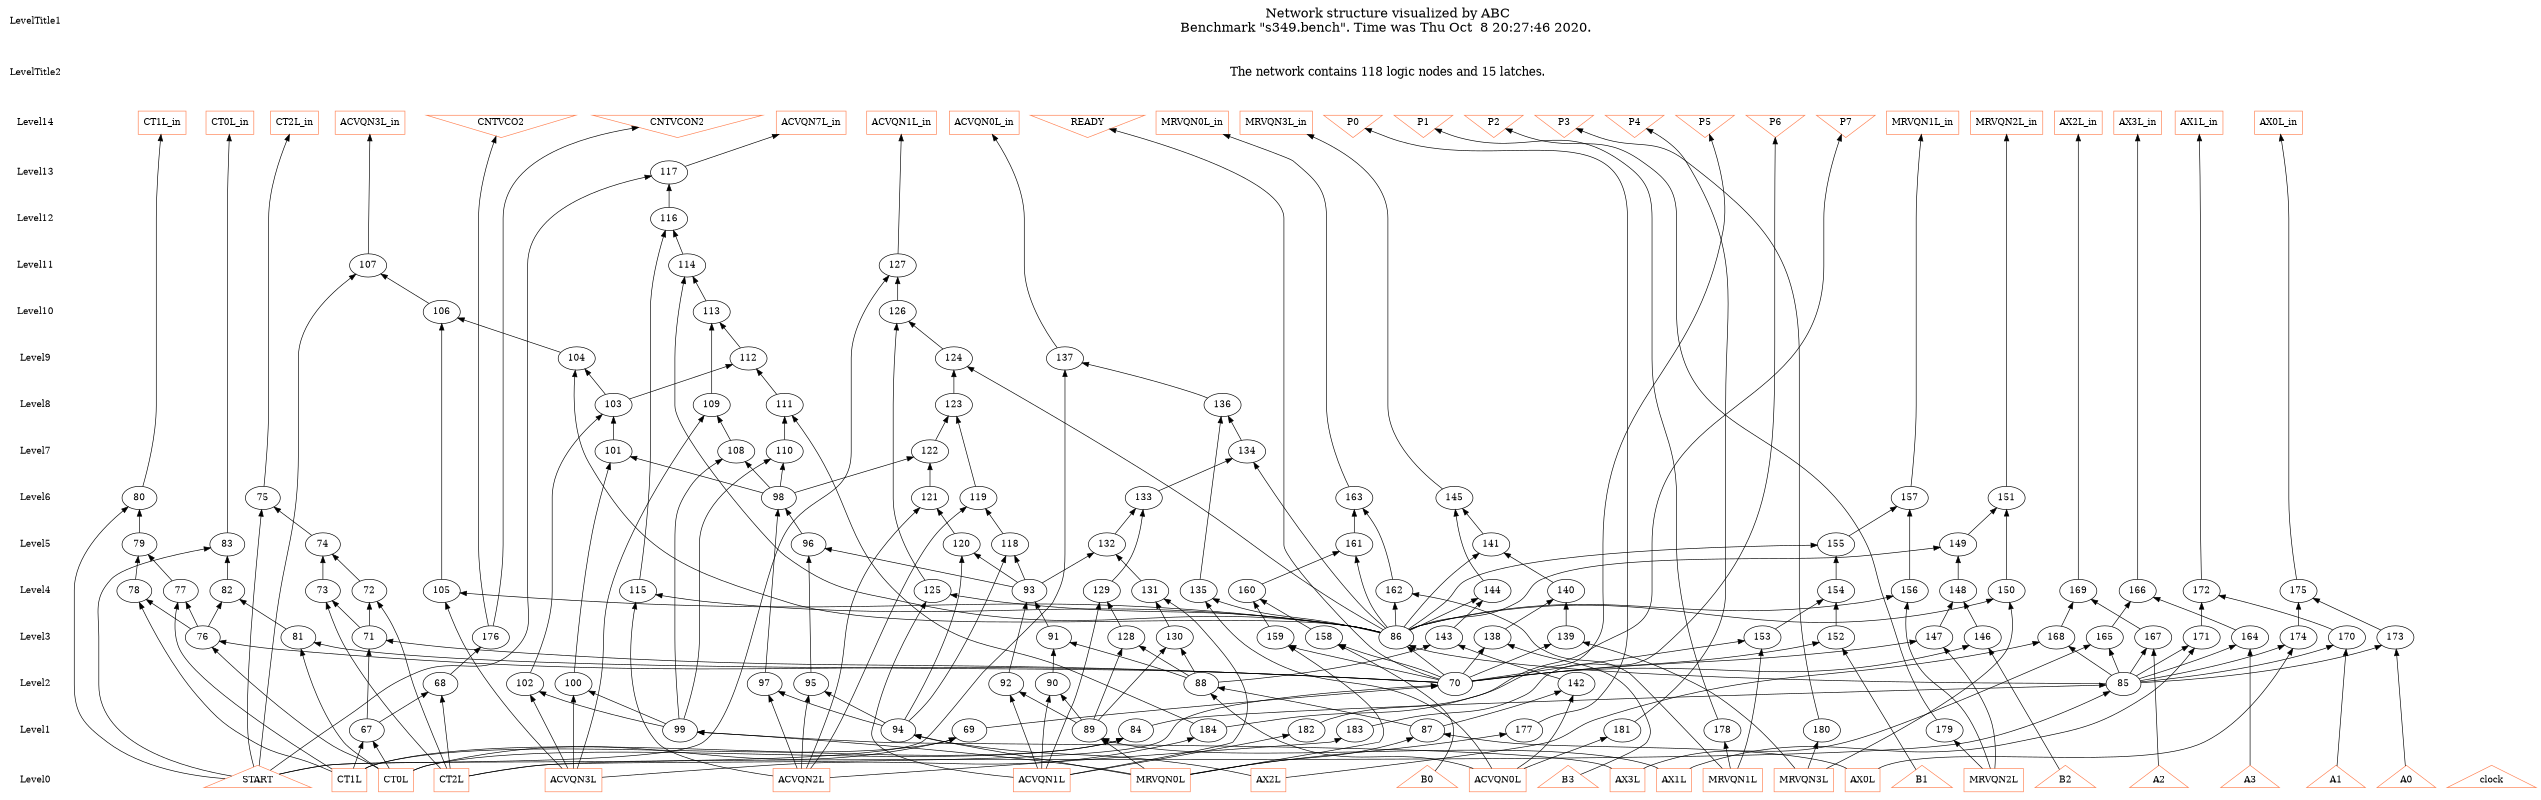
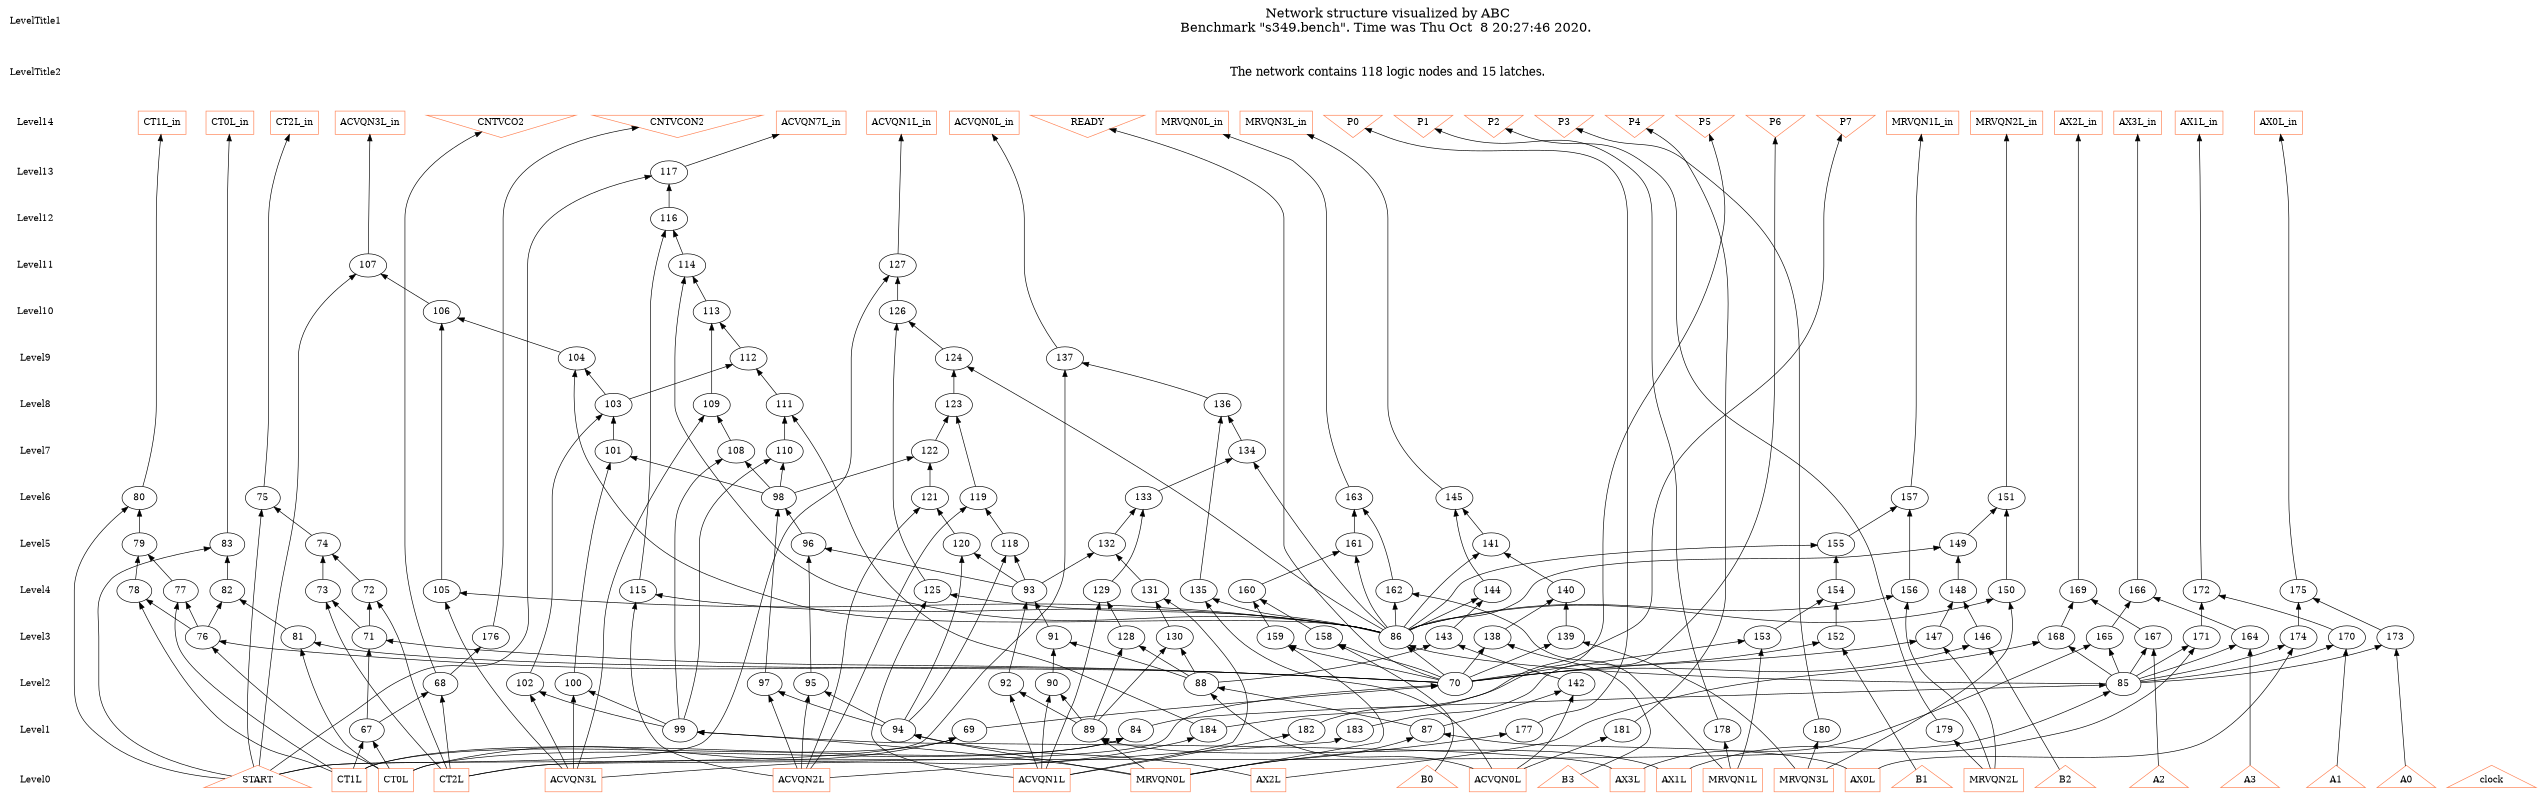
  digraph {
    node [shape=ellipse]
    edge [dir=back style=solid]
    LevelTitle1 [shape=plaintext]
    LevelTitle2 [shape=plaintext]
    Level14 [shape=plaintext]
    Level13 [shape=plaintext]
    Level12 [shape=plaintext]
    Level11 [shape=plaintext]
    Level10 [shape=plaintext]
    Level9 [shape=plaintext]
    Level8 [shape=plaintext]
    Level7 [shape=plaintext]
    Level6 [shape=plaintext]
    Level5 [shape=plaintext]
    Level4 [shape=plaintext]
    Level3 [shape=plaintext]
    Level2 [shape=plaintext]
    Level1 [shape=plaintext]
    Level0 [shape=plaintext]
    n18 [fontname="Times-Roman" fontsize=20 label="Network structure visualized by ABC\nBenchmark \"s349.bench\". Time was Thu Oct  8 20:27:46 2020. " shape=plaintext]
    n19 [fontname="Times-Roman" fontsize=18 label="The network contains 118 logic nodes and 15 latches.\n" shape=plaintext]
    n20 [color=coral fillcolor=coral label=CNTVCO2 shape=invtriangle]
    n21 [color=coral fillcolor=coral label=CNTVCON2 shape=invtriangle]
    n22 [color=coral fillcolor=coral label=READY shape=invtriangle]
    n23 [color=coral fillcolor=coral label=P0 shape=invtriangle]
    n24 [color=coral fillcolor=coral label=P1 shape=invtriangle]
    n25 [color=coral fillcolor=coral label=P2 shape=invtriangle]
    n26 [color=coral fillcolor=coral label=P3 shape=invtriangle]
    n27 [color=coral fillcolor=coral label=P4 shape=invtriangle]
    n28 [color=coral fillcolor=coral label=P5 shape=invtriangle]
    n29 [color=coral fillcolor=coral label=P6 shape=invtriangle]
    n30 [color=coral fillcolor=coral label=P7 shape=invtriangle]
    n31 [color=coral fillcolor=coral label=CT2L_in shape=box]
    n32 [color=coral fillcolor=coral label=CT1L_in shape=box]
    n33 [color=coral fillcolor=coral label=CT0L_in shape=box]
    n34 [color=coral fillcolor=coral label=ACVQN3L_in shape=box]
    n35 [color=coral fillcolor=coral label=ACVQN7L_in shape=box]
    n36 [color=coral fillcolor=coral label=ACVQN1L_in shape=box]
    n37 [color=coral fillcolor=coral label=ACVQN0L_in shape=box]
    n38 [color=coral fillcolor=coral label=MRVQN3L_in shape=box]
    n39 [color=coral fillcolor=coral label=MRVQN2L_in shape=box]
    n40 [color=coral fillcolor=coral label=MRVQN1L_in shape=box]
    n41 [color=coral fillcolor=coral label=MRVQN0L_in shape=box]
    n42 [color=coral fillcolor=coral label=AX3L_in shape=box]
    n43 [color=coral fillcolor=coral label=AX2L_in shape=box]
    n44 [color=coral fillcolor=coral label=AX1L_in shape=box]
    n45 [color=coral fillcolor=coral label=AX0L_in shape=box]
    n46 [label="117\n"]
    n47 [label="116\n"]
    n48 [label="107\n"]
    n49 [label="114\n"]
    n50 [label="127\n"]
    n51 [label="106\n"]
    n52 [label="113\n"]
    n53 [label="126\n"]
    n54 [label="104\n"]
    n55 [label="112\n"]
    n56 [label="124\n"]
    n57 [label="137\n"]
    n58 [label="103\n"]
    n59 [label="109\n"]
    n60 [label="111\n"]
    n61 [label="123\n"]
    n62 [label="136\n"]
    n63 [label="101\n"]
    n64 [label="108\n"]
    n65 [label="110\n"]
    n66 [label="122\n"]
    n67 [label="134\n"]
    n68 [label="75\n"]
    n69 [label="80\n"]
    n70 [label="98\n"]
    n71 [label="119\n"]
    n72 [label="121\n"]
    n73 [label="133\n"]
    n74 [label="145\n"]
    n75 [label="151\n"]
    n76 [label="157\n"]
    n77 [label="163\n"]
    n78 [label="74\n"]
    n79 [label="79\n"]
    n80 [label="83\n"]
    n81 [label="96\n"]
    n82 [label="118\n"]
    n83 [label="120\n"]
    n84 [label="132\n"]
    n85 [label="141\n"]
    n86 [label="149\n"]
    n87 [label="155\n"]
    n88 [label="161\n"]
    n89 [label="72\n"]
    n90 [label="73\n"]
    n91 [label="77\n"]
    n92 [label="78\n"]
    n93 [label="82\n"]
    n94 [label="93\n"]
    n95 [label="105\n"]
    n96 [label="115\n"]
    n97 [label="125\n"]
    n98 [label="129\n"]
    n99 [label="131\n"]
    n100 [label="135\n"]
    n101 [label="140\n"]
    n102 [label="144\n"]
    n103 [label="148\n"]
    n104 [label="150\n"]
    n105 [label="154\n"]
    n106 [label="156\n"]
    n107 [label="160\n"]
    n108 [label="162\n"]
    n109 [label="166\n"]
    n110 [label="169\n"]
    n111 [label="172\n"]
    n112 [label="175\n"]
    n113 [label="71\n"]
    n114 [label="76\n"]
    n115 [label="81\n"]
    n116 [label="86\n"]
    n117 [label="91\n"]
    n118 [label="128\n"]
    n119 [label="130\n"]
    n120 [label="138\n"]
    n121 [label="139\n"]
    n122 [label="143\n"]
    n123 [label="146\n"]
    n124 [label="147\n"]
    n125 [label="152\n"]
    n126 [label="153\n"]
    n127 [label="158\n"]
    n128 [label="159\n"]
    n129 [label="164\n"]
    n130 [label="165\n"]
    n131 [label="167\n"]
    n132 [label="168\n"]
    n133 [label="170\n"]
    n134 [label="171\n"]
    n135 [label="173\n"]
    n136 [label="174\n"]
    n137 [label="176\n"]
    n138 [label="68\n"]
    n139 [label="70\n"]
    n140 [label="85\n"]
    n141 [label="88\n"]
    n142 [label="90\n"]
    n143 [label="92\n"]
    n144 [label="95\n"]
    n145 [label="97\n"]
    n146 [label="100\n"]
    n147 [label="102\n"]
    n148 [label="142\n"]
    n149 [label="67\n"]
    n150 [label="69\n"]
    n151 [label="84\n"]
    n152 [label="87\n"]
    n153 [label="89\n"]
    n154 [label="94\n"]
    n155 [label="99\n"]
    n156 [label="177\n"]
    n157 [label="178\n"]
    n158 [label="179\n"]
    n159 [label="180\n"]
    n160 [label="181\n"]
    n161 [label="182\n"]
    n162 [label="183\n"]
    n163 [label="184\n"]
    n164 [color=coral fillcolor=coral label=clock shape=triangle]
    n165 [color=coral fillcolor=coral label=START shape=triangle]
    n166 [color=coral fillcolor=coral label=B0 shape=triangle]
    n167 [color=coral fillcolor=coral label=B1 shape=triangle]
    n168 [color=coral fillcolor=coral label=B2 shape=triangle]
    n169 [color=coral fillcolor=coral label=B3 shape=triangle]
    n170 [color=coral fillcolor=coral label=A0 shape=triangle]
    n171 [color=coral fillcolor=coral label=A1 shape=triangle]
    n172 [color=coral fillcolor=coral label=A2 shape=triangle]
    n173 [color=coral fillcolor=coral label=A3 shape=triangle]
    n174 [color=coral fillcolor=coral label=CT2L shape=box]
    n175 [color=coral fillcolor=coral label=CT1L shape=box]
    n176 [color=coral fillcolor=coral label=CT0L shape=box]
    n177 [color=coral fillcolor=coral label=ACVQN3L shape=box]
    n178 [color=coral fillcolor=coral label=ACVQN2L shape=box]
    n179 [color=coral fillcolor=coral label=ACVQN1L shape=box]
    n180 [color=coral fillcolor=coral label=ACVQN0L shape=box]
    n181 [color=coral fillcolor=coral label=MRVQN3L shape=box]
    n182 [color=coral fillcolor=coral label=MRVQN2L shape=box]
    n183 [color=coral fillcolor=coral label=MRVQN1L shape=box]
    n184 [color=coral fillcolor=coral label=MRVQN0L shape=box]
    n185 [color=coral fillcolor=coral label=AX3L shape=box]
    n186 [color=coral fillcolor=coral label=AX2L shape=box]
    n187 [color=coral fillcolor=coral label=AX1L shape=box]
    n188 [color=coral fillcolor=coral label=AX0L shape=box]
    subgraph sub_1 {
      LevelTitle1
      LevelTitle2
      Level14
      Level13
      Level12
      Level11
      Level10
      Level9
      Level8
      Level7
      Level6
      Level5
      Level4
      Level3
      Level2
      Level1
      Level0
    }
    subgraph sub_2 {
      rank=same
      LevelTitle1
      n18
    }
    subgraph sub_3 {
      rank=same
      LevelTitle2
      n19
    }
    subgraph sub_4 {
      rank=same
      Level14
      n20
      n21
      n22
      n23
      n24
      n25
      n26
      n27
      n28
      n29
      n30
      n31
      n32
      n33
      n34
      n35
      n36
      n37
      n38
      n39
      n40
      n41
      n42
      n43
      n44
      n45
    }
    subgraph sub_5 {
      rank=same
      Level13
      n46
    }
    subgraph sub_6 {
      rank=same
      Level12
      n47
    }
    subgraph sub_7 {
      rank=same
      Level11
      n48
      n49
      n50
    }
    subgraph sub_8 {
      rank=same
      Level10
      n51
      n52
      n53
    }
    subgraph sub_9 {
      rank=same
      Level9
      n54
      n55
      n56
      n57
    }
    subgraph sub_10 {
      rank=same
      Level8
      n58
      n59
      n60
      n61
      n62
    }
    subgraph sub_11 {
      rank=same
      Level7
      n63
      n64
      n65
      n66
      n67
    }
    subgraph sub_12 {
      rank=same
      Level6
      n68
      n69
      n70
      n71
      n72
      n73
      n74
      n75
      n76
      n77
    }
    subgraph sub_13 {
      rank=same
      Level5
      n78
      n79
      n80
      n81
      n82
      n83
      n84
      n85
      n86
      n87
      n88
    }
    subgraph sub_14 {
      rank=same
      Level4
      n89
      n90
      n91
      n92
      n93
      n94
      n95
      n96
      n97
      n98
      n99
      n100
      n101
      n102
      n103
      n104
      n105
      n106
      n107
      n108
      n109
      n110
      n111
      n112
    }
    subgraph sub_15 {
      rank=same
      Level3
      n113
      n114
      n115
      n116
      n117
      n118
      n119
      n120
      n121
      n122
      n123
      n124
      n125
      n126
      n127
      n128
      n129
      n130
      n131
      n132
      n133
      n134
      n135
      n136
      n137
    }
    subgraph sub_16 {
      rank=same
      Level2
      n138
      n139
      n140
      n141
      n142
      n143
      n144
      n145
      n146
      n147
      n148
    }
    subgraph sub_17 {
      rank=same
      Level1
      n149
      n150
      n151
      n152
      n153
      n154
      n155
      n156
      n157
      n158
      n159
      n160
      n161
      n162
      n163
    }
    subgraph sub_18 {
      rank=same
      Level0
      n164
      n165
      n166
      n167
      n168
      n169
      n170
      n171
      n172
      n173
      n174
      n175
      n176
      n177
      n178
      n179
      n180
      n181
      n182
      n183
      n184
      n185
      n186
      n187
      n188
    }
    LevelTitle1 -> LevelTitle2 [style=invis]
    LevelTitle2 -> Level14 [style=invis]
    Level14 -> Level13 [style=invis]
    Level13 -> Level12 [style=invis]
    Level12 -> Level11 [style=invis]
    Level11 -> Level10 [style=invis]
    Level10 -> Level9 [style=invis]
    Level9 -> Level8 [style=invis]
    Level8 -> Level7 [style=invis]
    Level7 -> Level6 [style=invis]
    Level6 -> Level5 [style=invis]
    Level5 -> Level4 [style=invis]
    Level4 -> Level3 [style=invis]
    Level3 -> Level2 [style=invis]
    Level2 -> Level1 [style=invis]
    Level1 -> Level0 [style=invis]
    n18 -> n19 [style=invis]
    n19 -> n20 [style=invis]
    n19 -> n21 [style=invis]
    n19 -> n22 [style=invis]
    n19 -> n23 [style=invis]
    n19 -> n24 [style=invis]
    n19 -> n25 [style=invis]
    n19 -> n26 [style=invis]
    n19 -> n27 [style=invis]
    n19 -> n28 [style=invis]
    n19 -> n29 [style=invis]
    n19 -> n30 [style=invis]
    n19 -> n31 [style=invis]
    n19 -> n32 [style=invis]
    n19 -> n33 [style=invis]
    n19 -> n34 [style=invis]
    n19 -> n35 [style=invis]
    n19 -> n36 [style=invis]
    n19 -> n37 [style=invis]
    n19 -> n38 [style=invis]
    n19 -> n39 [style=invis]
    n19 -> n40 [style=invis]
    n19 -> n41 [style=invis]
    n19 -> n42 [style=invis]
    n19 -> n43 [style=invis]
    n19 -> n44 [style=invis]
    n19 -> n45 [style=invis]
    n20 -> n21 [style=invis]
-   n20 -> n137
+   n20 -> n138
    n21 -> n22 [style=invis]
    n21 -> n137
    n22 -> n23 [style=invis]
    n22 -> n139
    n23 -> n24 [style=invis]
    n23 -> n156
    n24 -> n25 [style=invis]
    n24 -> n157
    n25 -> n26 [style=invis]
    n25 -> n158
    n26 -> n27 [style=invis]
    n26 -> n159
    n27 -> n28 [style=invis]
    n27 -> n160
    n28 -> n29 [style=invis]
    n28 -> n161
    n29 -> n30 [style=invis]
    n29 -> n162
    n30 -> n163
    n31 -> n68
    n32 -> n69
    n33 -> n80
    n34 -> n48
    n35 -> n46
    n36 -> n50
    n37 -> n57
    n38 -> n74
    n39 -> n75
    n40 -> n76
    n41 -> n77
    n42 -> n109
    n43 -> n110
    n44 -> n111
    n45 -> n112
    n46 -> n47
    n46 -> n165
    n47 -> n49
    n47 -> n96
    n48 -> n51
    n48 -> n165
    n49 -> n52
    n49 -> n116
    n50 -> n53
    n50 -> n165
    n51 -> n54
    n51 -> n95
    n52 -> n55
    n52 -> n59
    n53 -> n56
    n53 -> n97
    n54 -> n58
    n54 -> n116
    n55 -> n58
    n55 -> n60
    n56 -> n61
    n56 -> n116
    n57 -> n62
    n57 -> n165
    n58 -> n63
    n58 -> n147
    n59 -> n64
    n59 -> n177
    n60 -> n65
    n60 -> n163
    n61 -> n66
    n61 -> n71
    n62 -> n67
    n62 -> n100
    n63 -> n70
    n63 -> n146
    n64 -> n70
    n64 -> n155
    n65 -> n70
    n65 -> n155
    n66 -> n70
    n66 -> n72
    n67 -> n73
    n67 -> n116
    n68 -> n78
    n68 -> n165
    n69 -> n79
    n69 -> n165
    n70 -> n81
    n70 -> n145
    n71 -> n82
    n71 -> n178
    n72 -> n83
    n72 -> n178
    n73 -> n84
    n73 -> n98
    n74 -> n85
    n74 -> n102
    n75 -> n86
    n75 -> n104
    n76 -> n87
    n76 -> n106
    n77 -> n88
    n77 -> n108
    n78 -> n89
    n78 -> n90
    n79 -> n91
    n79 -> n92
    n80 -> n93
    n80 -> n165
    n81 -> n94
    n81 -> n144
    n82 -> n94
    n82 -> n154
    n83 -> n94
    n83 -> n154
    n84 -> n94
    n84 -> n99
    n85 -> n101
    n85 -> n116
    n86 -> n103
    n86 -> n116
    n87 -> n105
    n87 -> n116
    n88 -> n107
    n88 -> n116
    n89 -> n113
    n89 -> n174
    n90 -> n113
    n90 -> n174
    n91 -> n114
    n91 -> n175
    n92 -> n114
    n92 -> n175
    n93 -> n114
    n93 -> n115
    n94 -> n117
    n94 -> n143
    n95 -> n116
    n95 -> n177
    n96 -> n116
    n96 -> n178
    n97 -> n116
    n97 -> n179
    n98 -> n118
    n98 -> n179
    n99 -> n119
    n99 -> n179
    n100 -> n116
    n100 -> n180
    n101 -> n120
    n101 -> n121
    n102 -> n116
    n102 -> n122
    n103 -> n123
    n103 -> n124
    n104 -> n116
    n104 -> n181
    n105 -> n125
    n105 -> n126
    n106 -> n116
    n106 -> n182
    n107 -> n127
    n107 -> n128
    n108 -> n116
    n108 -> n183
    n109 -> n129
    n109 -> n130
    n110 -> n131
    n110 -> n132
    n111 -> n133
    n111 -> n134
    n112 -> n135
    n112 -> n136
    n113 -> n139
    n113 -> n149
    n114 -> n139
    n114 -> n176
    n115 -> n139
    n115 -> n176
    n116 -> n139
    n116 -> n140
    n117 -> n141
    n117 -> n142
    n118 -> n141
    n118 -> n153
    n119 -> n141
    n119 -> n153
    n120 -> n139
    n120 -> n169
    n121 -> n139
    n121 -> n181
    n122 -> n141
    n122 -> n148
    n123 -> n139
    n123 -> n168
    n124 -> n139
    n124 -> n182
    n125 -> n139
    n125 -> n167
    n126 -> n139
    n126 -> n183
    n127 -> n139
    n127 -> n166
    n128 -> n139
    n128 -> n184
    n129 -> n140
    n129 -> n173
    n130 -> n140
    n130 -> n185
    n131 -> n140
    n131 -> n172
    n132 -> n140
    n132 -> n186
    n133 -> n140
    n133 -> n171
    n134 -> n140
    n134 -> n187
    n135 -> n140
    n135 -> n170
    n136 -> n140
    n136 -> n188
    n137 -> n138
    n138 -> n149
    n138 -> n174
    n139 -> n150
    n139 -> n174
    n140 -> n151
    n140 -> n174
    n141 -> n152
    n141 -> n180
    n142 -> n153
    n142 -> n179
    n143 -> n153
    n143 -> n179
    n144 -> n154
    n144 -> n178
    n145 -> n154
    n145 -> n178
    n146 -> n155
    n146 -> n177
    n147 -> n155
    n147 -> n177
    n148 -> n152
    n148 -> n180
    n149 -> n175
    n149 -> n176
    n150 -> n175
    n150 -> n176
    n151 -> n175
    n151 -> n176
    n152 -> n184
    n152 -> n188
    n153 -> n184
    n153 -> n187
    n154 -> n184
    n154 -> n186
    n155 -> n184
    n155 -> n185
    n156 -> n184
    n157 -> n183
    n158 -> n182
    n159 -> n181
    n160 -> n180
    n161 -> n179
    n162 -> n178
    n163 -> n177
  }
